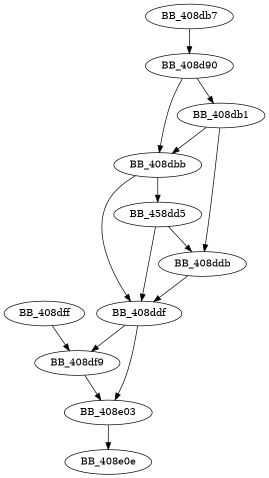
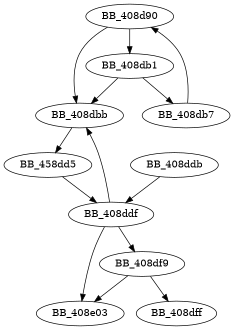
  digraph {
    BB_408d90
    BB_408db1
    BB_408dbb
    BB_408db7
    n5 [label=BB_458dd5]
    BB_408ddf
    BB_408ddb
    BB_408df9
    BB_408e03
    BB_408dff
-   BB_408e0e
    BB_408d90 -> BB_408db1
    BB_408d90 -> BB_408dbb
    BB_408db1 -> BB_408dbb
-   BB_408db1 -> BB_408ddb
+   BB_408db1 -> BB_408db7
    BB_408dbb -> n5
-   BB_408dbb -> BB_408ddf
+   BB_408ddf -> BB_408dbb
    BB_408db7 -> BB_408d90
    n5 -> BB_408ddf
-   n5 -> BB_408ddb
    BB_408ddf -> BB_408df9
    BB_408ddf -> BB_408e03
    BB_408ddb -> BB_408ddf
    BB_408df9 -> BB_408e03
-   BB_408dff -> BB_408df9
-   BB_408e03 -> BB_408e0e
+   BB_408df9 -> BB_408dff
  }
